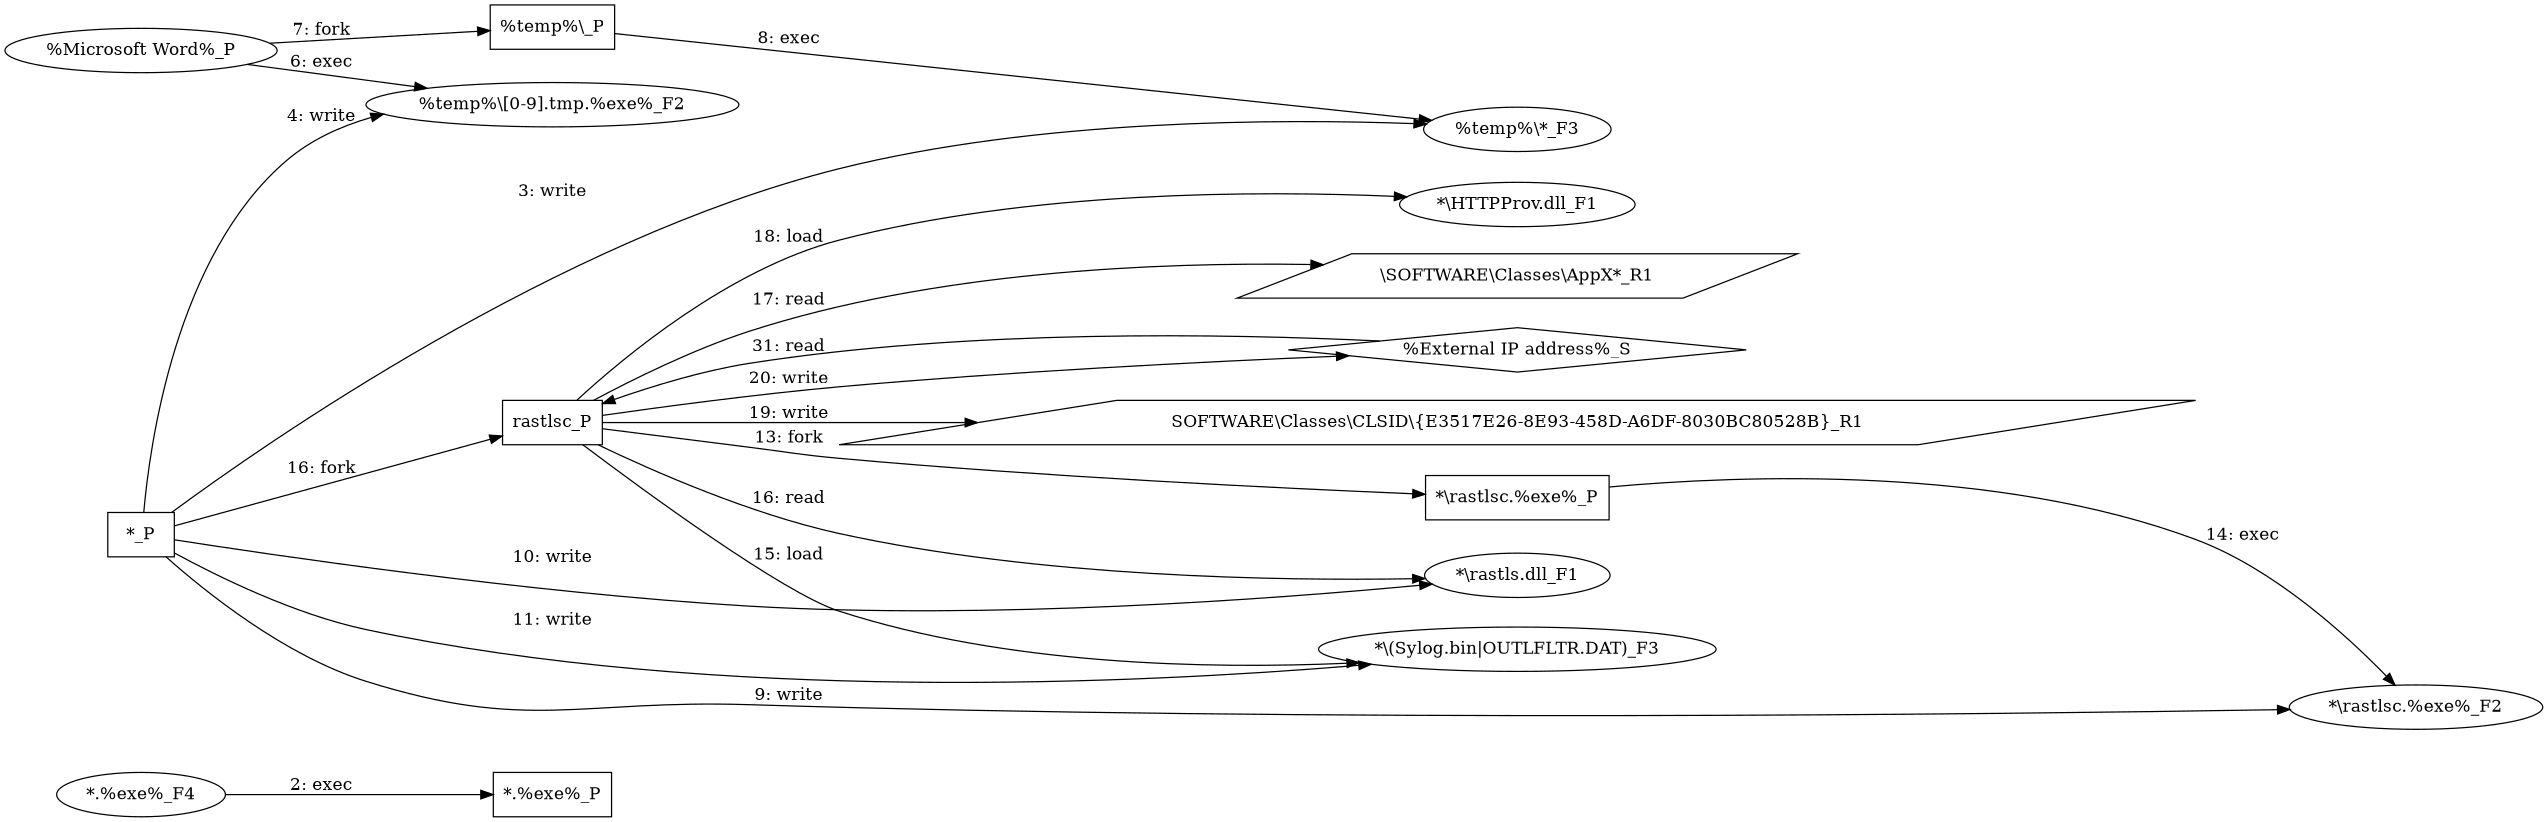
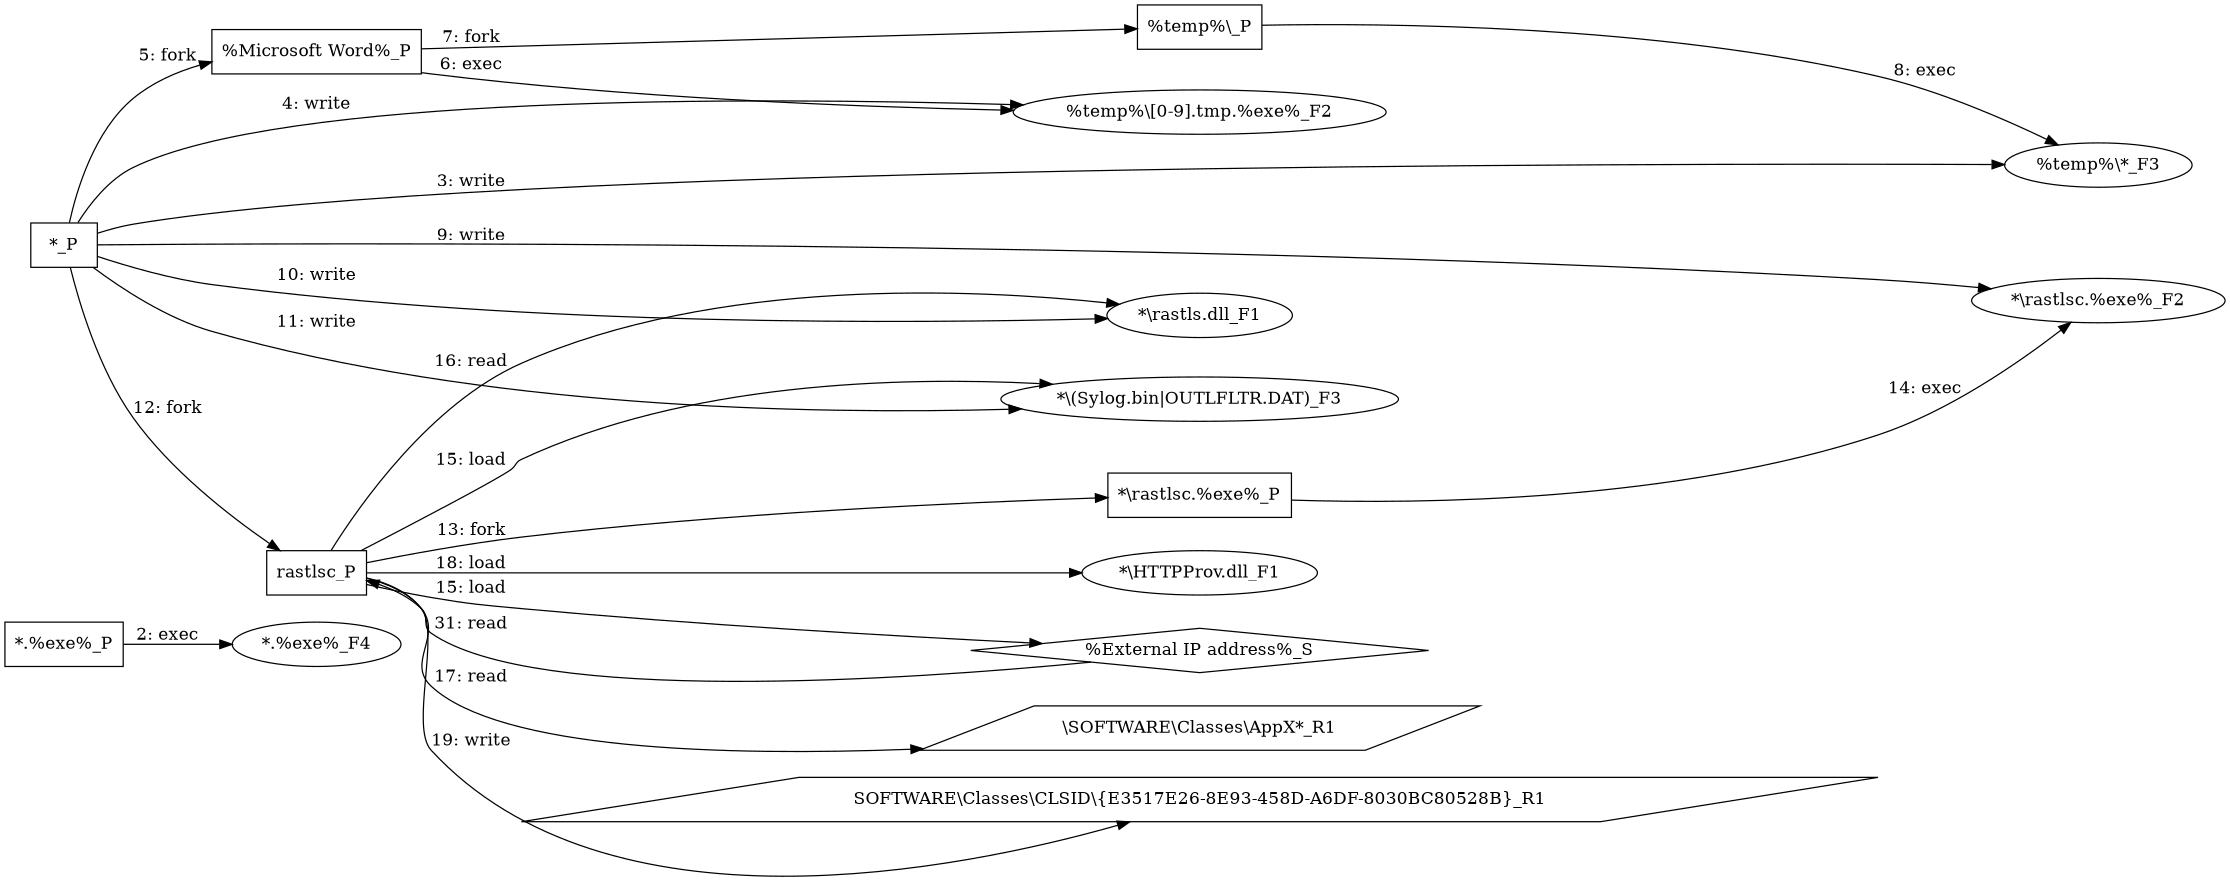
  digraph {
    engine=neato
    fixedsize=false
    fontsize=10
    nodesep=0.3
    rankdir=LR
    ranksep=0
    splines=true
    node [node_type=File shape=ellipse]
    "*.\%exe\%_P" [node_type=Process shape=box]
    n2 [label="*.%exe%_F4"]
    "*_P" [node_type=Process shape=box]
-   "\%Microsoft Word\%_P" [node_type=Process]
+   "\%Microsoft Word\%_P" [node_type=Process shape=box]
    rastlsc_P [node_type=Process shape=box]
    "\%temp\%\\*_F3"
    "\%temp\%\\[0-9].tmp.\%exe\%_F2"
    "*\\rastlsc.\%exe\%_F2"
    "*\\rastls.dll_F1"
    "*\\(Sylog.bin|OUTLFLTR.DAT)_F3"
    "\%temp\%\\_P" [node_type=Process shape=box]
    "*\\rastlsc.\%exe\%_P" [node_type=Process shape=box]
    "*\\HTTPProv.dll_F1"
    "\\SOFTWARE\\Classes\\AppX*_R1" [node_type=Registry shape=parallelogram]
    "SOFTWARE\\Classes\\CLSID\\{E3517E26-8E93-458D-A6DF-8030BC80528B}_R1" [node_type=Registry shape=parallelogram]
    "\%External IP address\%_S" [node_type=Socket shape=diamond]
-   n2 -> "*.\%exe\%_P" [label="2: exec"]
-   "*_P" -> rastlsc_P [label="16: fork"]
+   "*.\%exe\%_P" -> n2 [label="2: exec"]
+   "*_P" -> "\%Microsoft Word\%_P" [label="5: fork"]
+   "*_P" -> rastlsc_P [label="12: fork"]
    "*_P" -> "\%temp\%\\*_F3" [label="3: write"]
    "*_P" -> "\%temp\%\\[0-9].tmp.\%exe\%_F2" [label="4: write"]
    "*_P" -> "*\\rastlsc.\%exe\%_F2" [label="9: write"]
    "*_P" -> "*\\rastls.dll_F1" [label="10: write"]
    "*_P" -> "*\\(Sylog.bin|OUTLFLTR.DAT)_F3" [label="11: write"]
    "\%Microsoft Word\%_P" -> "\%temp\%\\[0-9].tmp.\%exe\%_F2" [label="6: exec"]
    "\%Microsoft Word\%_P" -> "\%temp\%\\_P" [label="7: fork"]
    rastlsc_P -> "*\\rastls.dll_F1" [label="16: read"]
    rastlsc_P -> "*\\(Sylog.bin|OUTLFLTR.DAT)_F3" [label="15: load"]
    rastlsc_P -> "*\\rastlsc.\%exe\%_P" [label="13: fork"]
    rastlsc_P -> "*\\HTTPProv.dll_F1" [label="18: load"]
    rastlsc_P -> "\\SOFTWARE\\Classes\\AppX*_R1" [label="17: read"]
    rastlsc_P -> "SOFTWARE\\Classes\\CLSID\\{E3517E26-8E93-458D-A6DF-8030BC80528B}_R1" [label="19: write"]
-   rastlsc_P -> "\%External IP address\%_S" [label="20: write"]
+   rastlsc_P -> "\%External IP address\%_S" [label="15: load"]
    "\%temp\%\\_P" -> "\%temp\%\\*_F3" [label="8: exec"]
    "*\\rastlsc.\%exe\%_P" -> "*\\rastlsc.\%exe\%_F2" [label="14: exec"]
    "\%External IP address\%_S" -> rastlsc_P [label="31: read"]
  }
